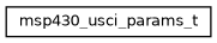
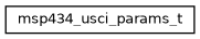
  digraph {
    rankdir=LR
-   n1 [color=black fillcolor=white fontname=Helvetica fontsize=10 height=0.2 label=msp430_usci_params_t shape=record style=filled width=0.4]
+   n1 [color=black fillcolor=white fontname=Helvetica fontsize=10 height=0.2 label=msp434_usci_params_t shape=record style=filled width=0.4]
  }
